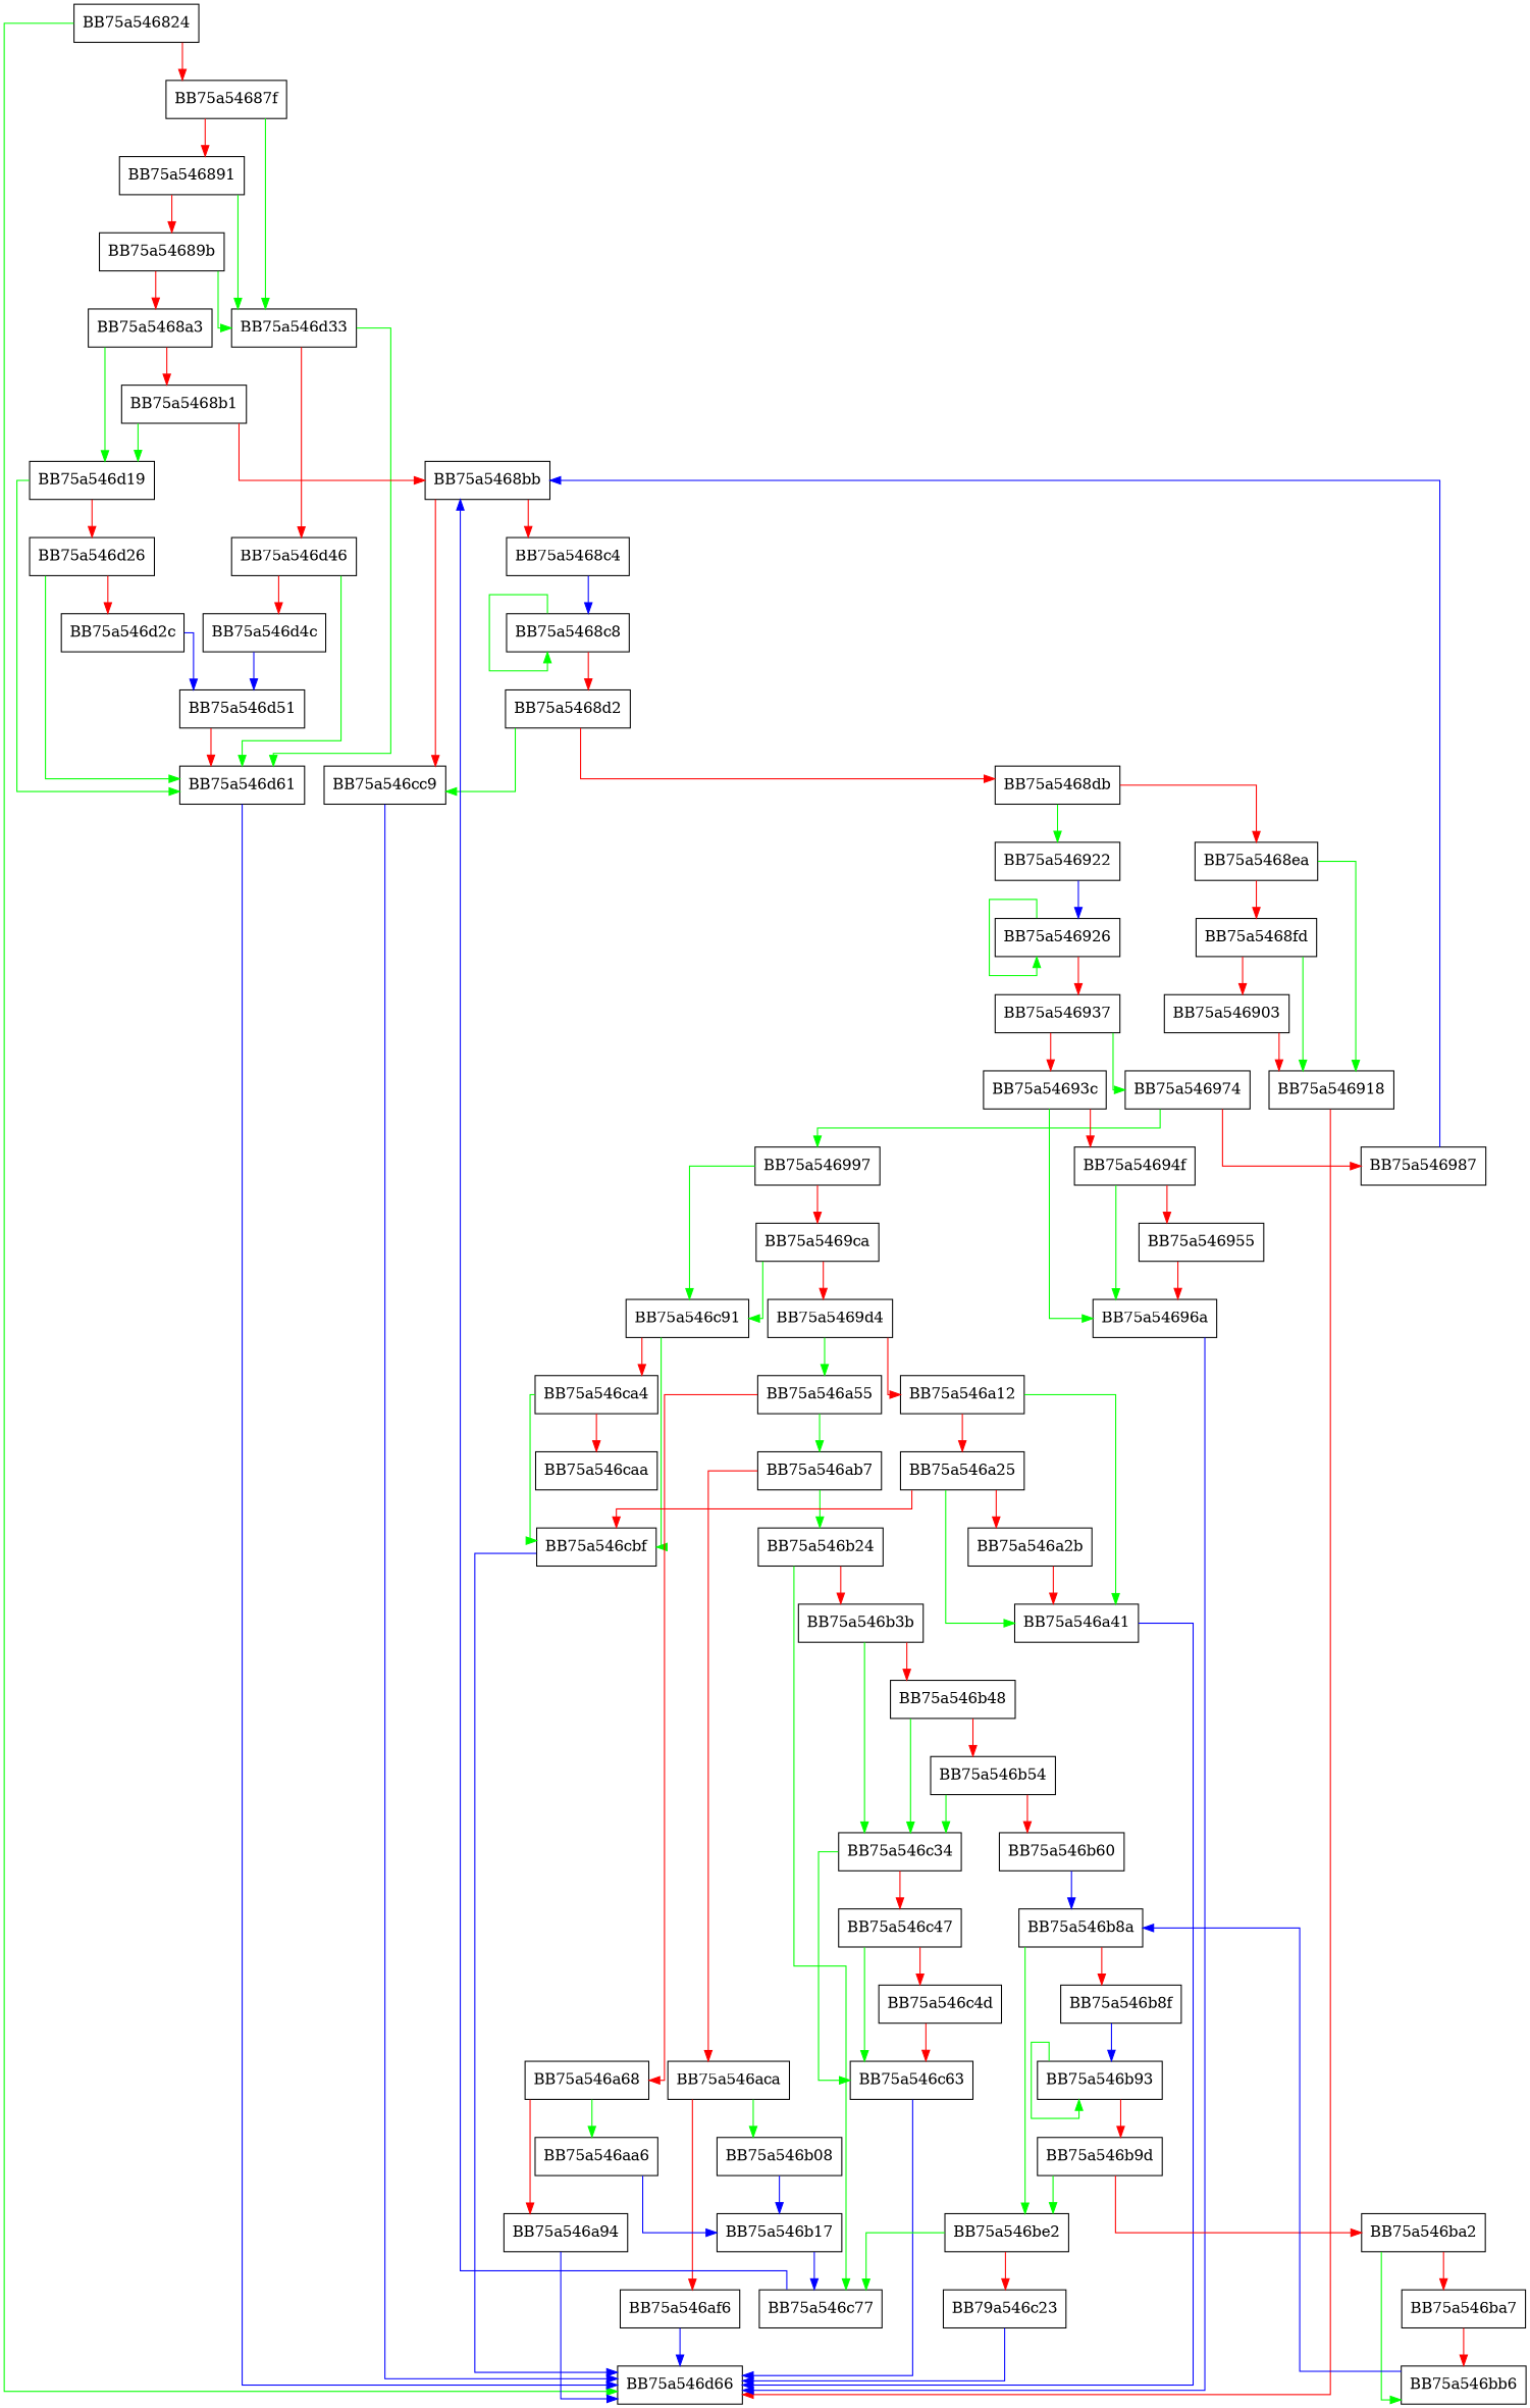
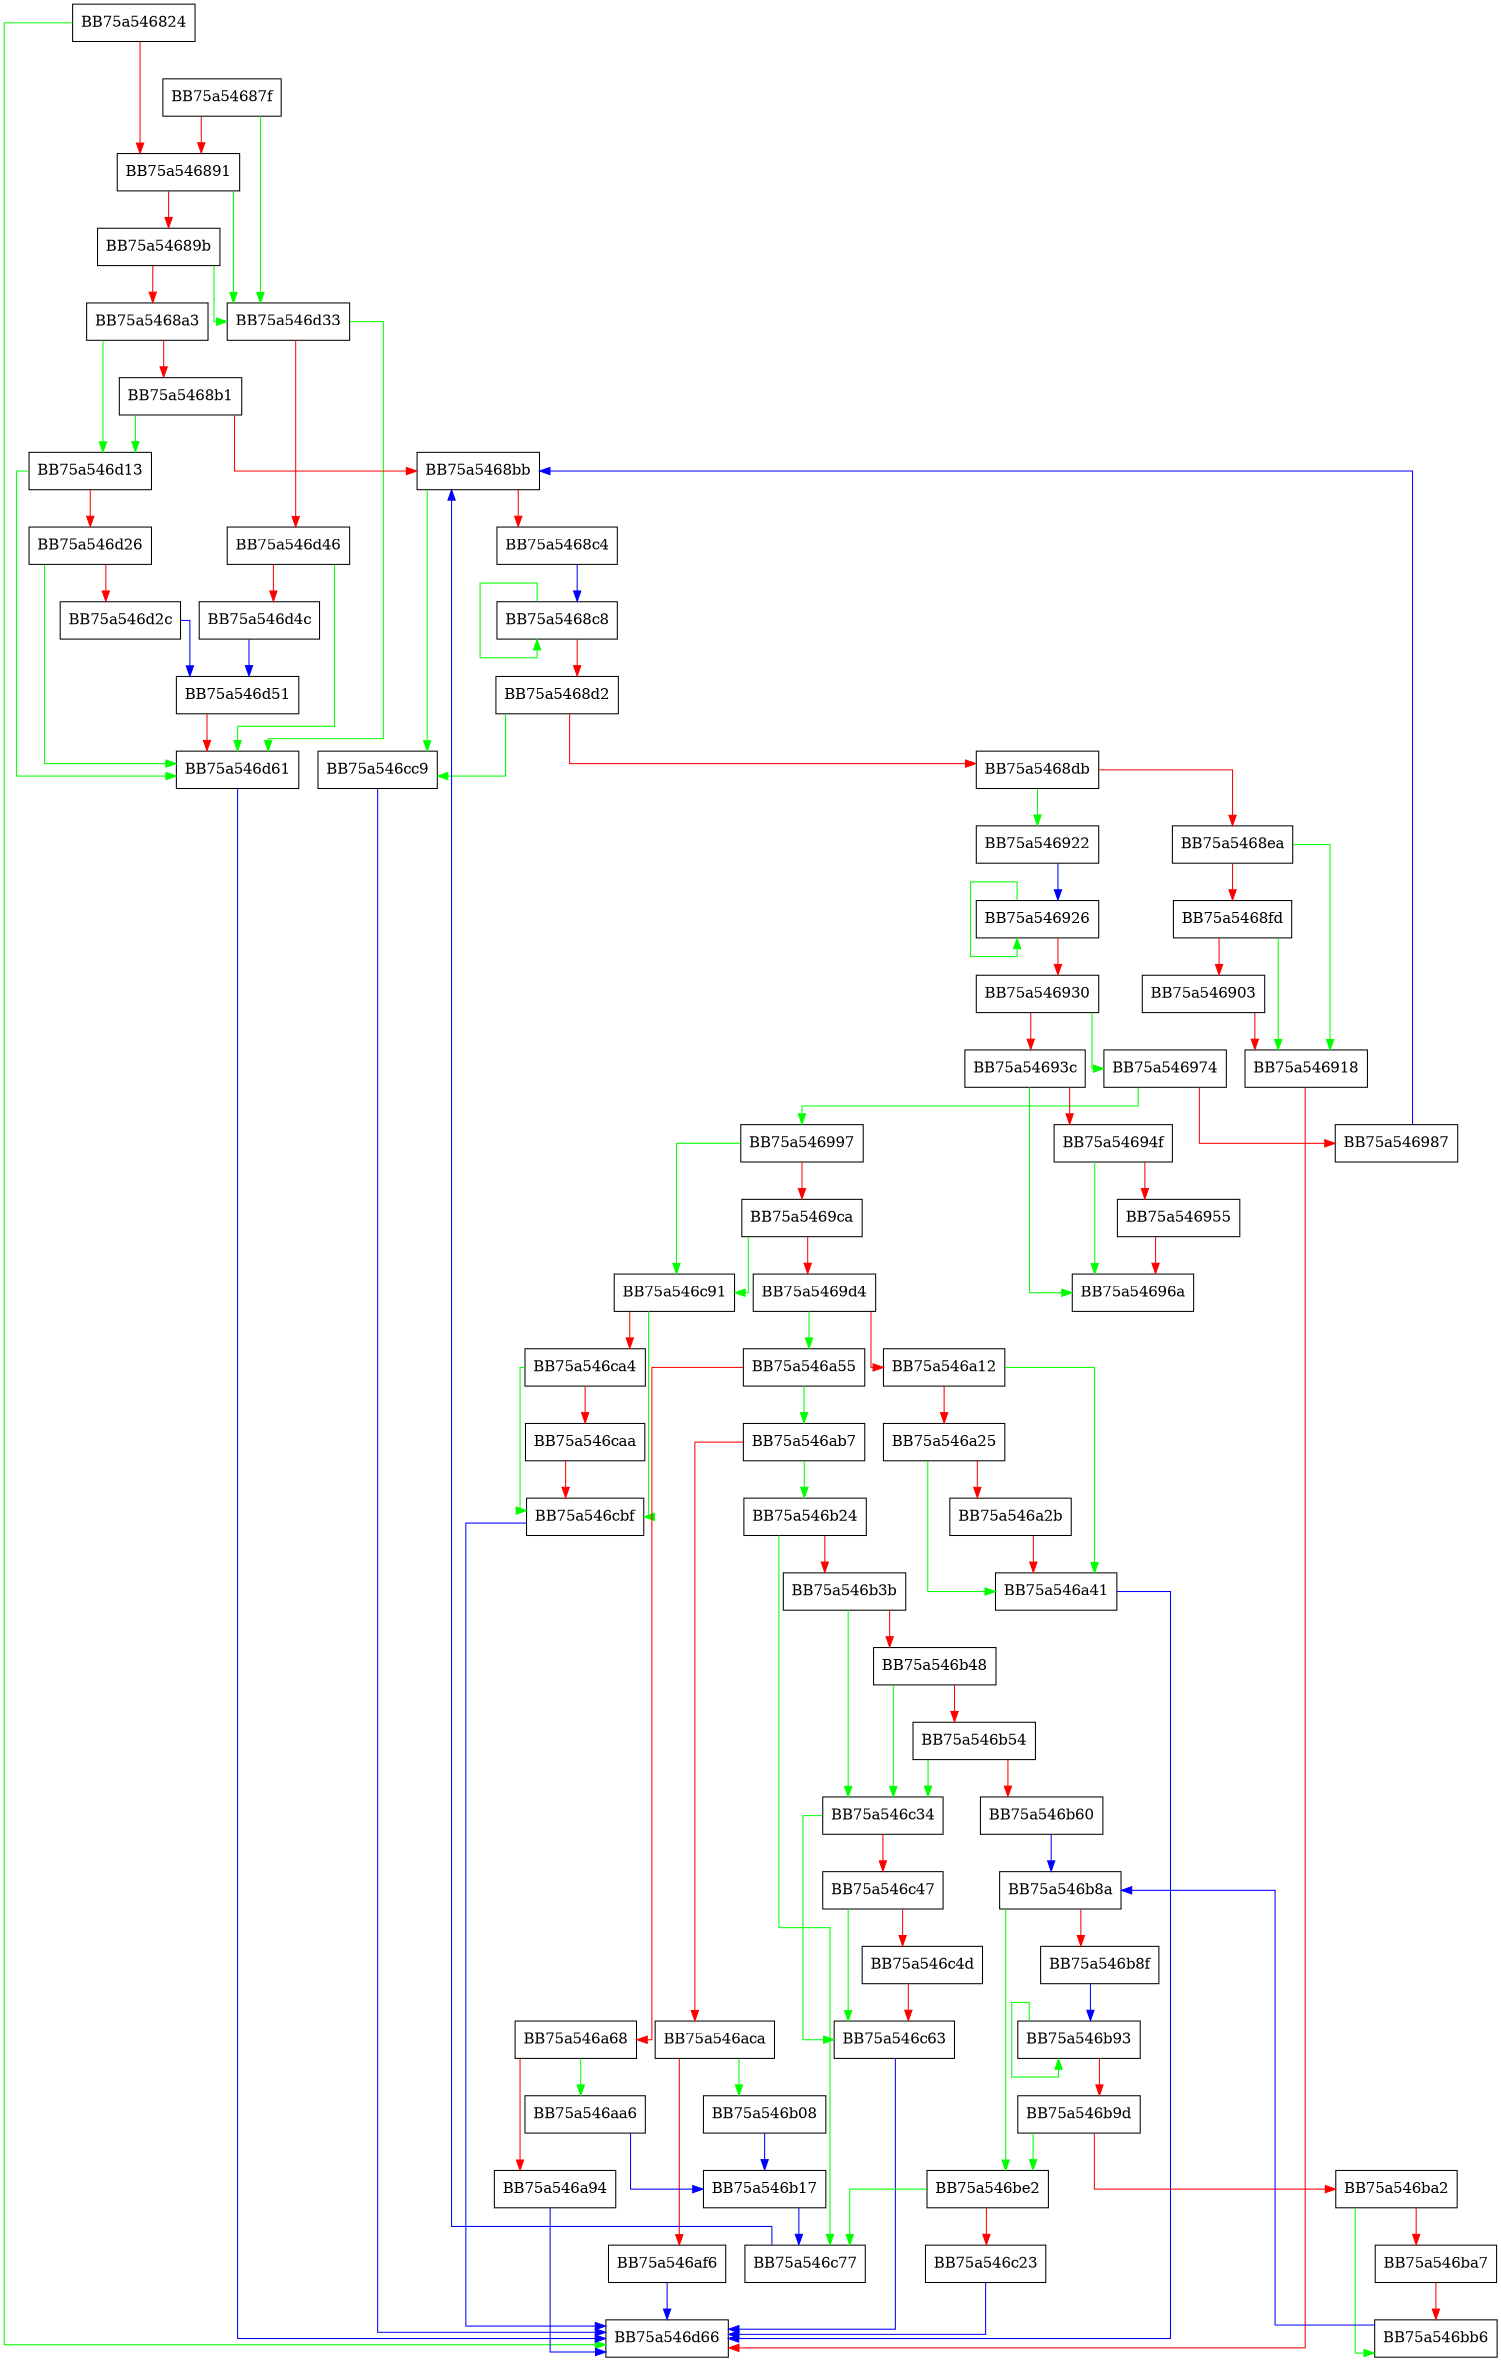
  digraph {
    splines=ortho
    node [shape=box]
    edge [color=red]
    BB75a546824
    BB75a546d66
    BB75a54687f
    BB75a546d33
    BB75a546891
    BB75a546d61
    BB75a546d46
    BB75a54689b
    BB75a546d4c
    BB75a5468a3
-   BB75a546d13 [label=BB75a546d19]
+   BB75a546d13
    BB75a5468b1
    BB75a546d26
    BB75a5468bb
    BB75a546d2c
    BB75a546cc9
    BB75a5468c4
    BB75a5468c8
    BB75a5468d2
    BB75a5468db
    BB75a546922
    BB75a5468ea
    BB75a546926
    BB75a546918
    BB75a5468fd
-   BB75a546930 [label=BB75a546937]
+   BB75a546930
    BB75a546903
    BB75a546974
    BB75a54693c
    BB75a546997
    BB75a546987
    BB75a54696a
    BB75a54694f
    BB75a546c91
    BB75a5469ca
    BB75a546955
    BB75a546cbf
    BB75a546ca4
    BB75a5469d4
    BB75a546caa
    BB75a546a55
    BB75a546a12
    BB75a546ab7
    BB75a546a68
    BB75a546a41
    BB75a546a25
    BB75a546b24
    BB75a546aca
    BB75a546aa6
    BB75a546a94
    BB75a546a2b
    BB75a546c77
    BB75a546b3b
    BB75a546b08
    BB75a546af6
    BB75a546b17
    BB75a546c34
    BB75a546b48
    BB75a546c63
    BB75a546c47
    BB75a546b54
    BB75a546c4d
    BB75a546b60
    BB75a546b8a
    BB75a546be2
    BB75a546b8f
-   BB75a546c23 [label=BB79a546c23]
+   BB75a546c23
    BB75a546b93
    BB75a546b9d
    BB75a546ba2
    BB75a546bb6
    BB75a546ba7
    BB75a546d51
    BB75a546824 -> BB75a546d66 [color=green]
-   BB75a546824 -> BB75a54687f
+   BB75a546824 -> BB75a546891
    BB75a54687f -> BB75a546d33 [color=green]
    BB75a54687f -> BB75a546891
    BB75a546d33 -> BB75a546d61 [color=green]
    BB75a546d33 -> BB75a546d46
    BB75a546891 -> BB75a546d33 [color=green]
    BB75a546891 -> BB75a54689b
    BB75a546d61 -> BB75a546d66 [color=blue]
    BB75a546d46 -> BB75a546d61 [color=green]
    BB75a546d46 -> BB75a546d4c
    BB75a54689b -> BB75a546d33 [color=green]
    BB75a54689b -> BB75a5468a3
    BB75a546d4c -> BB75a546d51 [color=blue]
    BB75a5468a3 -> BB75a546d13 [color=green]
    BB75a5468a3 -> BB75a5468b1
    BB75a546d13 -> BB75a546d61 [color=green]
    BB75a546d13 -> BB75a546d26
    BB75a5468b1 -> BB75a546d13 [color=green]
    BB75a5468b1 -> BB75a5468bb
    BB75a546d26 -> BB75a546d61 [color=green]
    BB75a546d26 -> BB75a546d2c
-   BB75a5468bb -> BB75a546cc9
+   BB75a5468bb -> BB75a546cc9 [color=green]
    BB75a5468bb -> BB75a5468c4
    BB75a546d2c -> BB75a546d51 [color=blue]
    BB75a546cc9 -> BB75a546d66 [color=blue]
    BB75a5468c4 -> BB75a5468c8 [color=blue]
    BB75a5468c8 -> BB75a5468c8 [color=green]
    BB75a5468c8 -> BB75a5468d2
    BB75a5468d2 -> BB75a546cc9 [color=green]
    BB75a5468d2 -> BB75a5468db
    BB75a5468db -> BB75a546922 [color=green]
    BB75a5468db -> BB75a5468ea
    BB75a546922 -> BB75a546926 [color=blue]
    BB75a5468ea -> BB75a546918 [color=green]
    BB75a5468ea -> BB75a5468fd
    BB75a546926 -> BB75a546926 [color=green]
    BB75a546926 -> BB75a546930
    BB75a546918 -> BB75a546d66
    BB75a5468fd -> BB75a546918 [color=green]
    BB75a5468fd -> BB75a546903
    BB75a546930 -> BB75a546974 [color=green]
    BB75a546930 -> BB75a54693c
    BB75a546903 -> BB75a546918
    BB75a546974 -> BB75a546997 [color=green]
    BB75a546974 -> BB75a546987
    BB75a54693c -> BB75a54696a [color=green]
    BB75a54693c -> BB75a54694f
    BB75a546997 -> BB75a546c91 [color=green]
    BB75a546997 -> BB75a5469ca
    BB75a546987 -> BB75a5468bb [color=blue]
-   BB75a54696a -> BB75a546d66 [color=blue]
    BB75a54694f -> BB75a54696a [color=green]
    BB75a54694f -> BB75a546955
    BB75a546c91 -> BB75a546cbf [color=green]
    BB75a546c91 -> BB75a546ca4
    BB75a5469ca -> BB75a546c91 [color=green]
    BB75a5469ca -> BB75a5469d4
    BB75a546955 -> BB75a54696a
    BB75a546cbf -> BB75a546d66 [color=blue]
    BB75a546ca4 -> BB75a546cbf [color=green]
    BB75a546ca4 -> BB75a546caa
    BB75a5469d4 -> BB75a546a55 [color=green]
    BB75a5469d4 -> BB75a546a12
-   BB75a546a25 -> BB75a546cbf
+   BB75a546caa -> BB75a546cbf
    BB75a546a55 -> BB75a546ab7 [color=green]
    BB75a546a55 -> BB75a546a68
    BB75a546a12 -> BB75a546a41 [color=green]
    BB75a546a12 -> BB75a546a25
    BB75a546ab7 -> BB75a546b24 [color=green]
    BB75a546ab7 -> BB75a546aca
    BB75a546a68 -> BB75a546aa6 [color=green]
    BB75a546a68 -> BB75a546a94
    BB75a546a41 -> BB75a546d66 [color=blue]
    BB75a546a25 -> BB75a546a41 [color=green]
    BB75a546a25 -> BB75a546a2b
    BB75a546b24 -> BB75a546c77 [color=green]
    BB75a546b24 -> BB75a546b3b
    BB75a546aca -> BB75a546b08 [color=green]
    BB75a546aca -> BB75a546af6
    BB75a546aa6 -> BB75a546b17 [color=blue]
    BB75a546a94 -> BB75a546d66 [color=blue]
    BB75a546a2b -> BB75a546a41
    BB75a546c77 -> BB75a5468bb [color=blue]
    BB75a546b3b -> BB75a546c34 [color=green]
    BB75a546b3b -> BB75a546b48
    BB75a546b08 -> BB75a546b17 [color=blue]
    BB75a546af6 -> BB75a546d66 [color=blue]
    BB75a546b17 -> BB75a546c77 [color=blue]
    BB75a546c34 -> BB75a546c63 [color=green]
    BB75a546c34 -> BB75a546c47
    BB75a546b48 -> BB75a546c34 [color=green]
    BB75a546b48 -> BB75a546b54
    BB75a546c63 -> BB75a546d66 [color=blue]
    BB75a546c47 -> BB75a546c63 [color=green]
    BB75a546c47 -> BB75a546c4d
    BB75a546b54 -> BB75a546c34 [color=green]
    BB75a546b54 -> BB75a546b60
    BB75a546c4d -> BB75a546c63
    BB75a546b60 -> BB75a546b8a [color=blue]
    BB75a546b8a -> BB75a546be2 [color=green]
    BB75a546b8a -> BB75a546b8f
    BB75a546be2 -> BB75a546c77 [color=green]
    BB75a546be2 -> BB75a546c23
    BB75a546b8f -> BB75a546b93 [color=blue]
    BB75a546c23 -> BB75a546d66 [color=blue]
    BB75a546b93 -> BB75a546b93 [color=green]
    BB75a546b93 -> BB75a546b9d
    BB75a546b9d -> BB75a546be2 [color=green]
    BB75a546b9d -> BB75a546ba2
    BB75a546ba2 -> BB75a546bb6 [color=green]
    BB75a546ba2 -> BB75a546ba7
    BB75a546bb6 -> BB75a546b8a [color=blue]
    BB75a546ba7 -> BB75a546bb6
    BB75a546d51 -> BB75a546d61
  }
